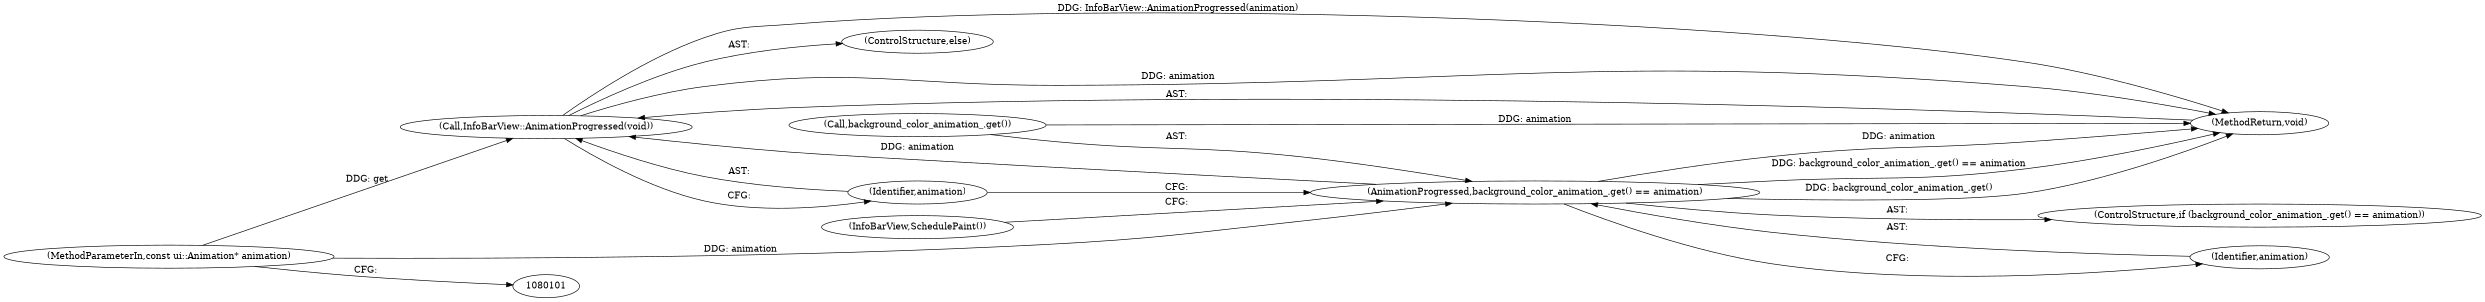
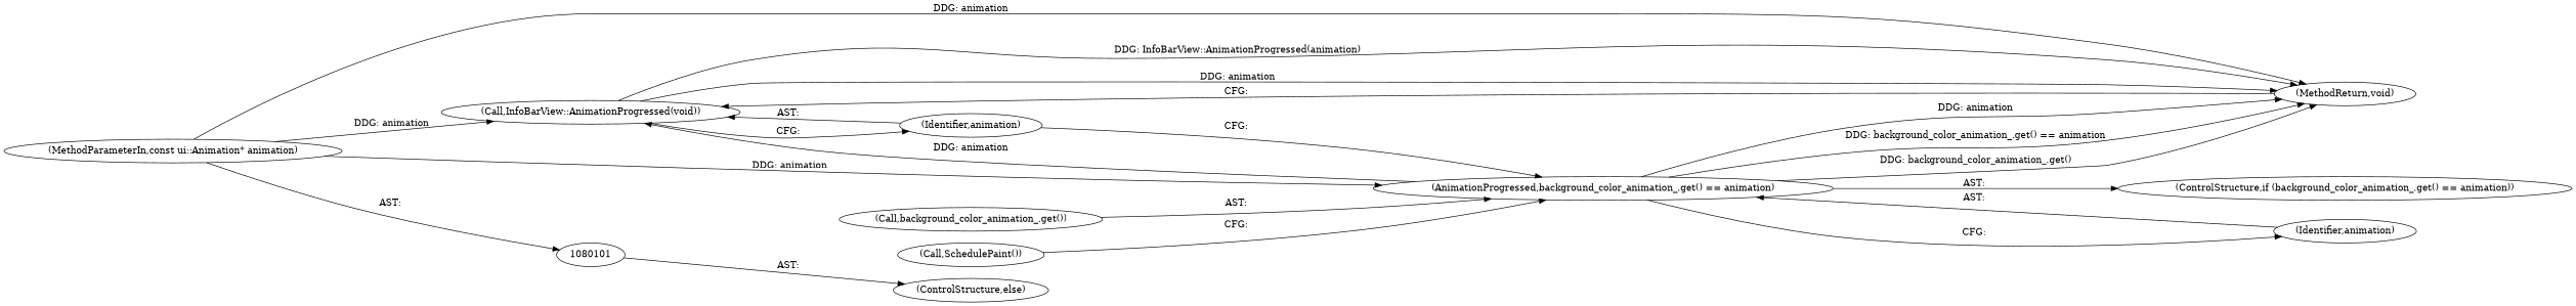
  digraph {
    rankdir=LR
    n1 [label="(Call,InfoBarView::AnimationProgressed(void))"]
    n2 [label="(ControlStructure,else)"]
    n3 [label="(MethodReturn,void)"]
    n4 [label="(Identifier,animation)"]
    n5 [label="(AnimationProgressed,background_color_animation_.get() == animation)"]
    n6 [label="(ControlStructure,if (background_color_animation_.get() == animation))"]
    n7 [label="(Identifier,animation)"]
    n8 [label="(MethodParameterIn,const ui::Animation* animation)"]
    n9 [label=1080101]
    n10 [label="(Call,background_color_animation_.get())"]
-   n11 [label="(InfoBarView,SchedulePaint())"]
-   n1 -> n2 [label="AST: "]
+   n11 [label="(Call,SchedulePaint())"]
+   n9 -> n2 [label="AST: "]
    n1 -> n3 [label="DDG: InfoBarView::AnimationProgressed(animation)"]
    n1 -> n3 [label="DDG: animation"]
    n1 -> n4 [label="CFG: "]
-   n3 -> n1 [label="AST: "]
+   n3 -> n1 [label="CFG: "]
    n4 -> n1 [label="AST: "]
    n4 -> n5 [label="CFG: "]
    n5 -> n1 [label="DDG: animation"]
    n5 -> n3 [label="DDG: animation"]
    n5 -> n3 [label="DDG: background_color_animation_.get() == animation"]
    n5 -> n3 [label="DDG: background_color_animation_.get()"]
    n5 -> n6 [label="AST: "]
    n5 -> n7 [label="CFG: "]
    n7 -> n5 [label="AST: "]
-   n8 -> n1 [label="DDG: get"]
-   n10 -> n3 [label="DDG: animation"]
+   n8 -> n1 [label="DDG: animation"]
+   n8 -> n3 [label="DDG: animation"]
    n8 -> n5 [label="DDG: animation"]
-   n8 -> n9 [label="CFG: "]
+   n8 -> n9 [label="AST: "]
    n10 -> n5 [label="AST: "]
    n11 -> n5 [label="CFG: "]
  }
